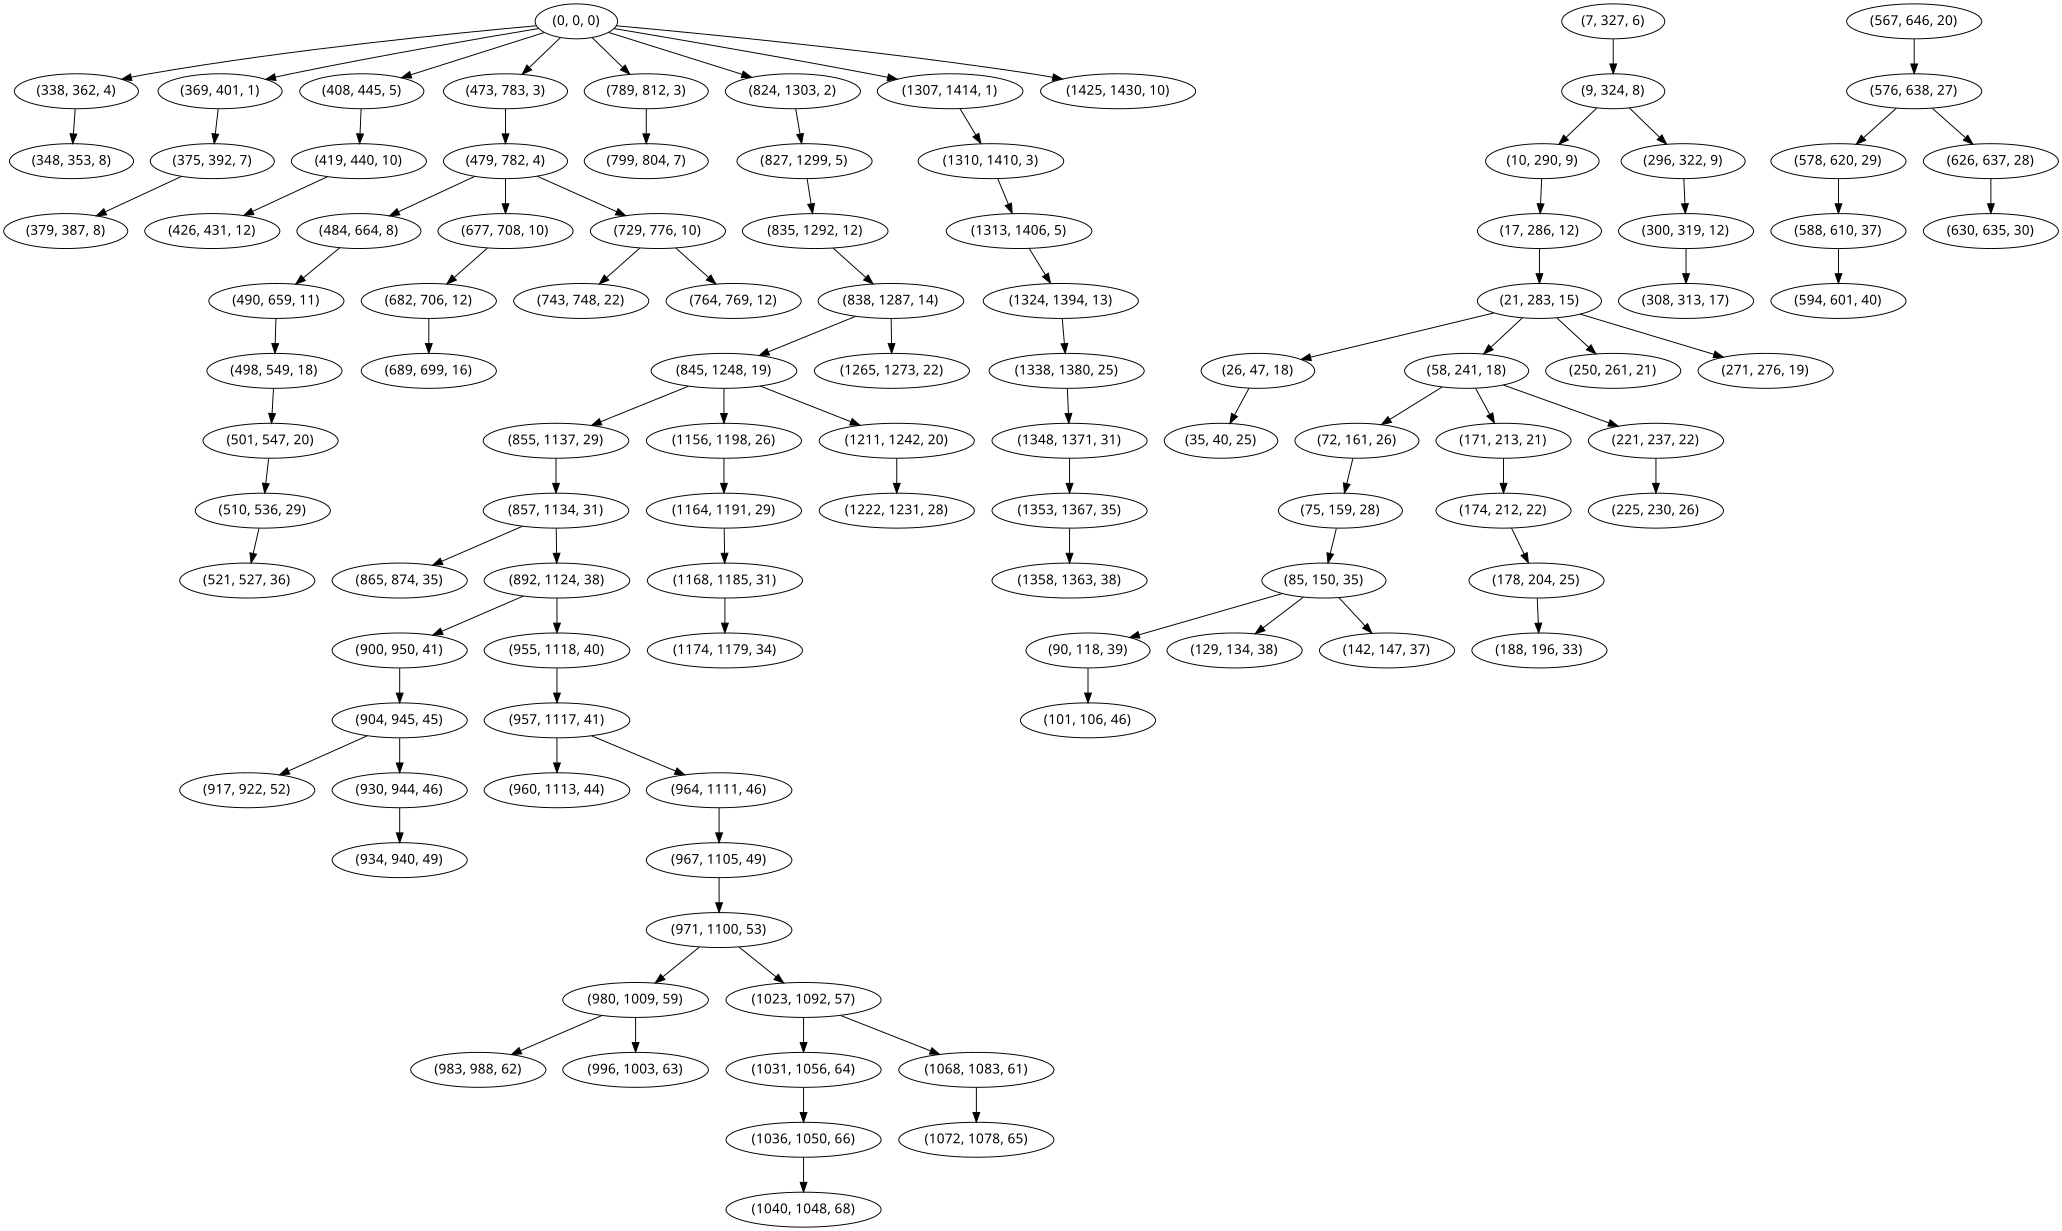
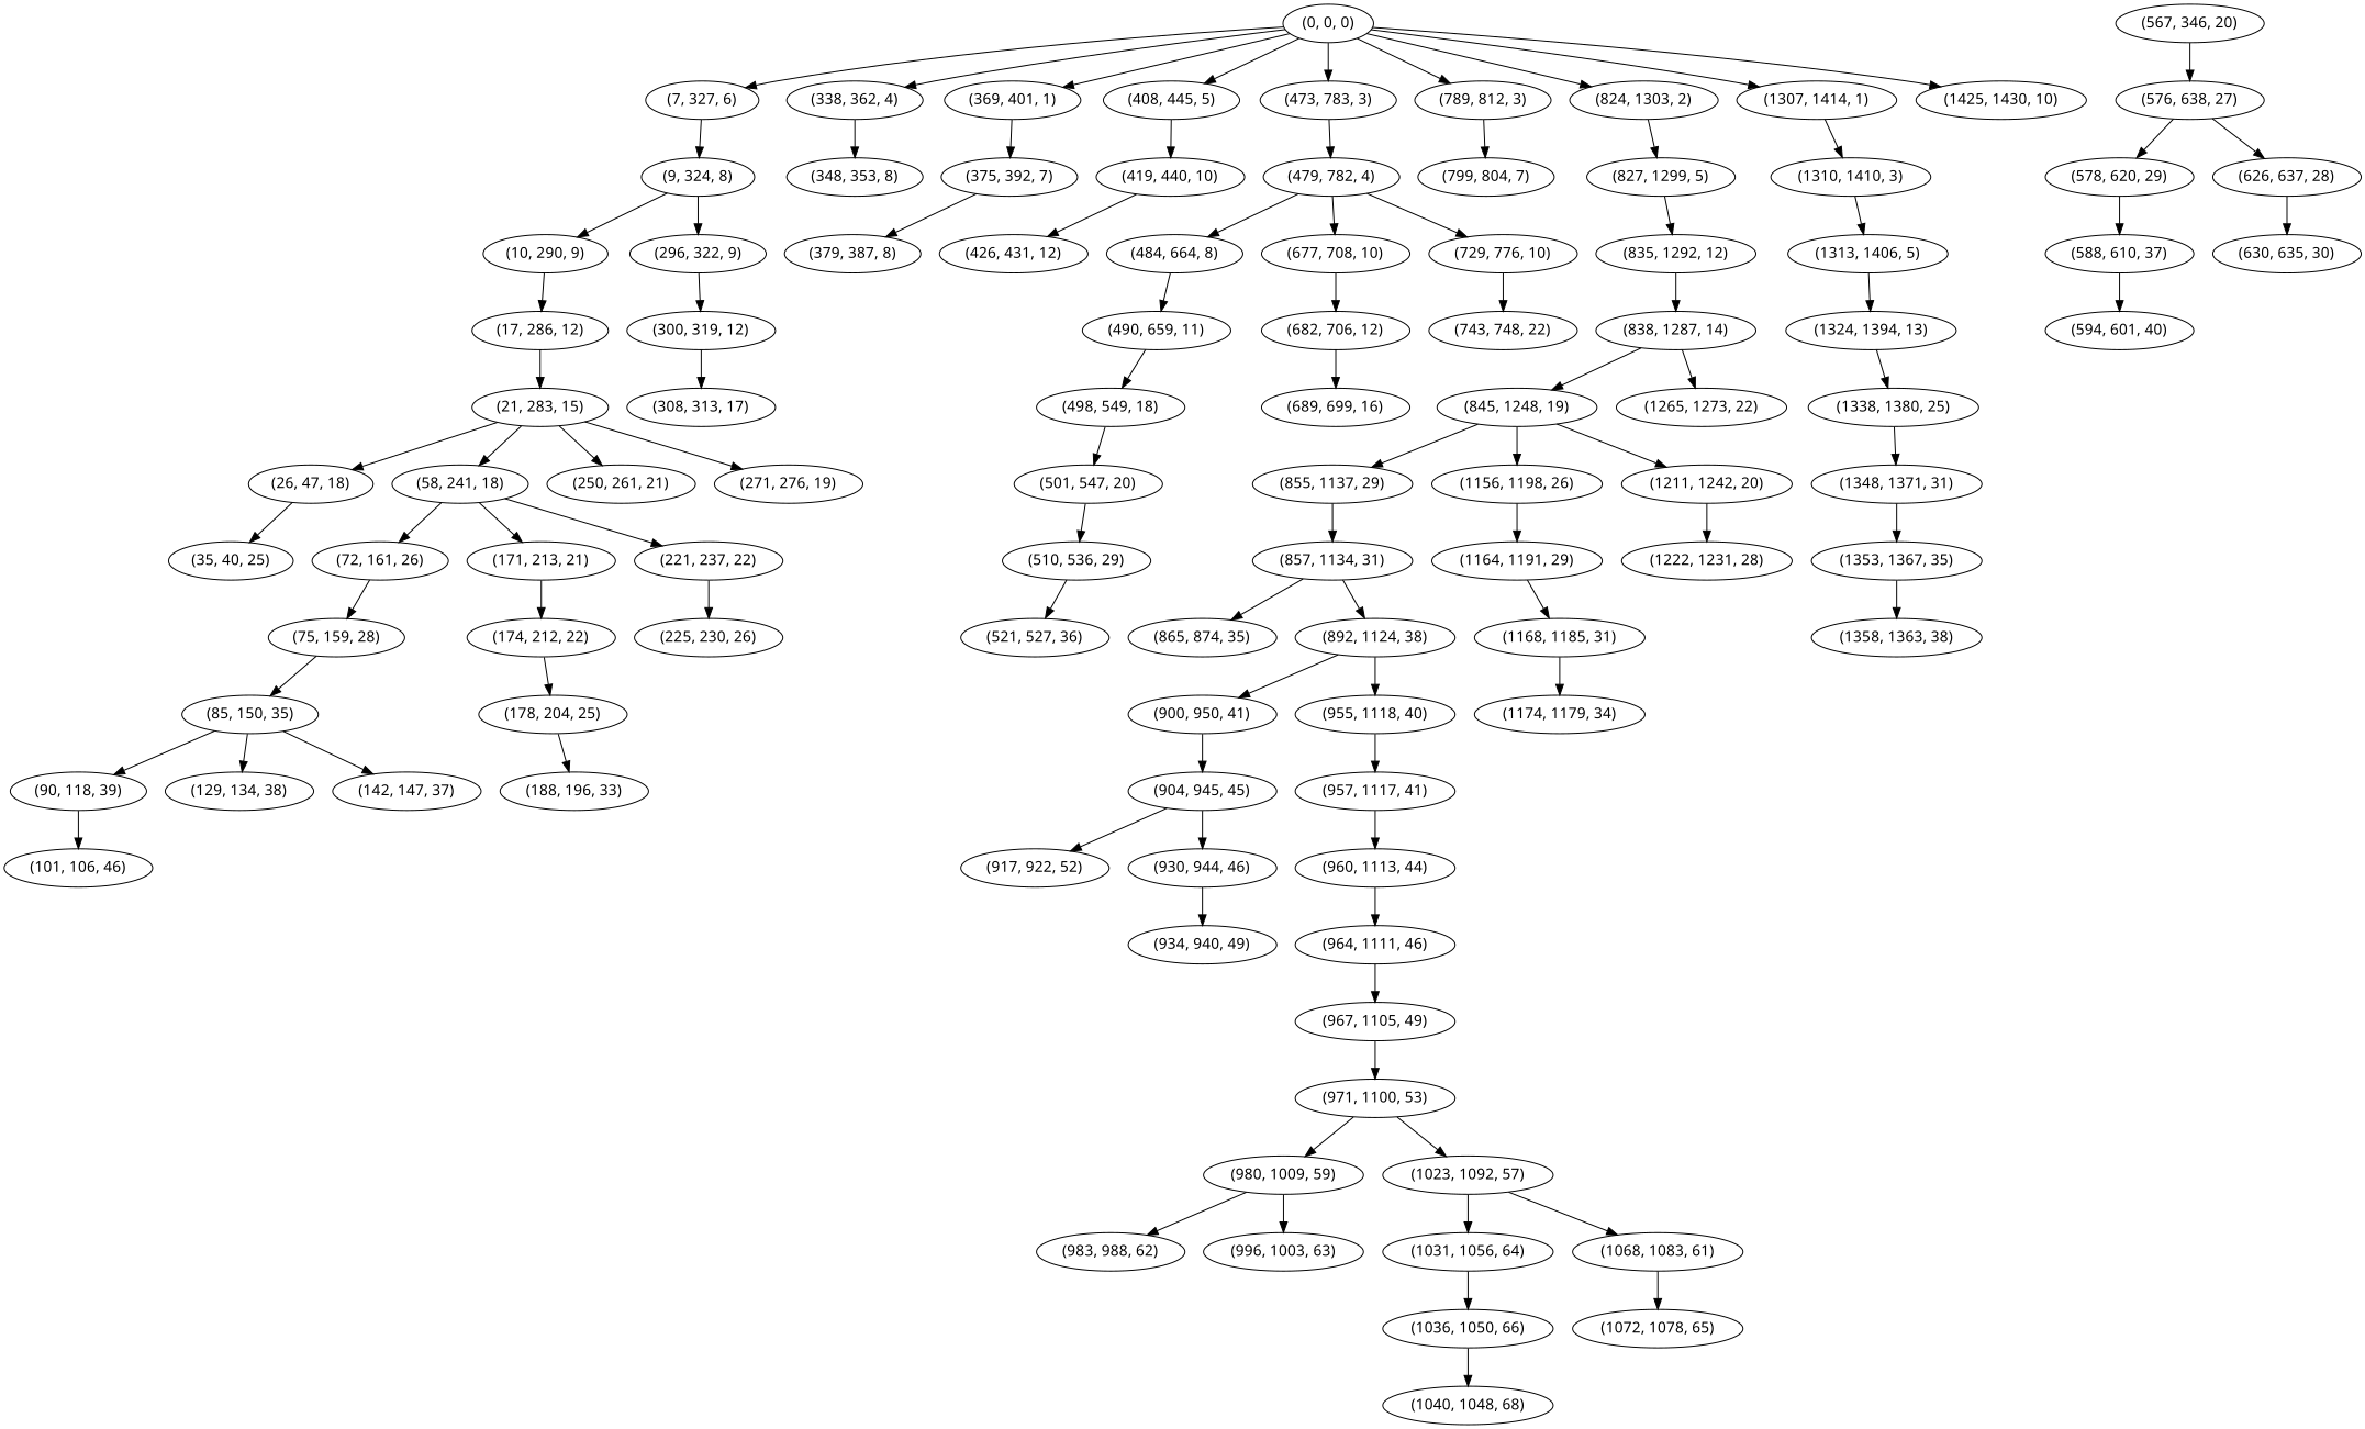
  digraph {
    fontname="Noto Sans"
    node [fontname="Noto Sans"]
    edge [fontname="Noto Sans"]
    "(0, 0, 0)"
    "(7, 327, 6)"
    "(338, 362, 4)"
    "(369, 401, 1)"
    "(408, 445, 5)"
    "(473, 783, 3)"
    "(789, 812, 3)"
    "(824, 1303, 2)"
    "(1307, 1414, 1)"
    "(1425, 1430, 10)"
    "(9, 324, 8)"
    "(348, 353, 8)"
    "(375, 392, 7)"
    "(419, 440, 10)"
    "(479, 782, 4)"
    "(799, 804, 7)"
    "(827, 1299, 5)"
    "(1310, 1410, 3)"
    "(10, 290, 9)"
    "(296, 322, 9)"
    "(17, 286, 12)"
    "(300, 319, 12)"
    "(21, 283, 15)"
    "(26, 47, 18)"
    "(58, 241, 18)"
    "(250, 261, 21)"
    "(271, 276, 19)"
    "(35, 40, 25)"
    "(72, 161, 26)"
    "(171, 213, 21)"
    "(221, 237, 22)"
    "(75, 159, 28)"
    "(174, 212, 22)"
    "(225, 230, 26)"
    "(85, 150, 35)"
    "(90, 118, 39)"
    "(129, 134, 38)"
    "(142, 147, 37)"
    "(101, 106, 46)"
    "(178, 204, 25)"
    "(188, 196, 33)"
    "(308, 313, 17)"
    "(379, 387, 8)"
    "(426, 431, 12)"
    "(484, 664, 8)"
    "(677, 708, 10)"
    "(729, 776, 10)"
    "(490, 659, 11)"
    "(682, 706, 12)"
    "(743, 748, 22)"
-   "(764, 769, 12)"
    "(498, 549, 18)"
    "(501, 547, 20)"
    "(510, 536, 29)"
    "(521, 527, 36)"
-   "(567, 646, 20)"
+   "(567, 646, 20)" [label="(567, 346, 20)"]
    "(576, 638, 27)"
    "(578, 620, 29)"
    "(626, 637, 28)"
    "(588, 610, 37)"
    "(630, 635, 30)"
    "(594, 601, 40)"
    "(689, 699, 16)"
    "(835, 1292, 12)"
    "(838, 1287, 14)"
    "(845, 1248, 19)"
    "(1265, 1273, 22)"
    "(855, 1137, 29)"
    "(1156, 1198, 26)"
    "(1211, 1242, 20)"
    "(857, 1134, 31)"
    "(1164, 1191, 29)"
    "(1222, 1231, 28)"
    "(865, 874, 35)"
    "(892, 1124, 38)"
    "(900, 950, 41)"
    "(955, 1118, 40)"
    "(904, 945, 45)"
    "(957, 1117, 41)"
    "(917, 922, 52)"
    "(930, 944, 46)"
    "(934, 940, 49)"
    "(960, 1113, 44)"
    "(964, 1111, 46)"
    "(967, 1105, 49)"
    "(971, 1100, 53)"
    "(980, 1009, 59)"
    "(1023, 1092, 57)"
    "(983, 988, 62)"
    "(996, 1003, 63)"
    "(1031, 1056, 64)"
    "(1068, 1083, 61)"
    "(1036, 1050, 66)"
    "(1072, 1078, 65)"
    "(1040, 1048, 68)"
    "(1168, 1185, 31)"
    "(1174, 1179, 34)"
    "(1313, 1406, 5)"
    "(1324, 1394, 13)"
    "(1338, 1380, 25)"
    "(1348, 1371, 31)"
    "(1353, 1367, 35)"
    "(1358, 1363, 38)"
+   "(0, 0, 0)" -> "(7, 327, 6)"
    "(0, 0, 0)" -> "(338, 362, 4)"
    "(0, 0, 0)" -> "(369, 401, 1)"
    "(0, 0, 0)" -> "(408, 445, 5)"
    "(0, 0, 0)" -> "(473, 783, 3)"
    "(0, 0, 0)" -> "(789, 812, 3)"
    "(0, 0, 0)" -> "(824, 1303, 2)"
    "(0, 0, 0)" -> "(1307, 1414, 1)"
    "(0, 0, 0)" -> "(1425, 1430, 10)"
    "(7, 327, 6)" -> "(9, 324, 8)"
    "(338, 362, 4)" -> "(348, 353, 8)"
    "(369, 401, 1)" -> "(375, 392, 7)"
    "(408, 445, 5)" -> "(419, 440, 10)"
    "(473, 783, 3)" -> "(479, 782, 4)"
    "(789, 812, 3)" -> "(799, 804, 7)"
    "(824, 1303, 2)" -> "(827, 1299, 5)"
    "(1307, 1414, 1)" -> "(1310, 1410, 3)"
    "(9, 324, 8)" -> "(10, 290, 9)"
    "(9, 324, 8)" -> "(296, 322, 9)"
    "(375, 392, 7)" -> "(379, 387, 8)"
    "(419, 440, 10)" -> "(426, 431, 12)"
    "(479, 782, 4)" -> "(484, 664, 8)"
    "(479, 782, 4)" -> "(677, 708, 10)"
    "(479, 782, 4)" -> "(729, 776, 10)"
    "(827, 1299, 5)" -> "(835, 1292, 12)"
    "(1310, 1410, 3)" -> "(1313, 1406, 5)"
    "(10, 290, 9)" -> "(17, 286, 12)"
    "(296, 322, 9)" -> "(300, 319, 12)"
    "(17, 286, 12)" -> "(21, 283, 15)"
    "(300, 319, 12)" -> "(308, 313, 17)"
    "(21, 283, 15)" -> "(26, 47, 18)"
    "(21, 283, 15)" -> "(58, 241, 18)"
    "(21, 283, 15)" -> "(250, 261, 21)"
    "(21, 283, 15)" -> "(271, 276, 19)"
    "(26, 47, 18)" -> "(35, 40, 25)"
    "(58, 241, 18)" -> "(72, 161, 26)"
    "(58, 241, 18)" -> "(171, 213, 21)"
    "(58, 241, 18)" -> "(221, 237, 22)"
    "(72, 161, 26)" -> "(75, 159, 28)"
    "(171, 213, 21)" -> "(174, 212, 22)"
    "(221, 237, 22)" -> "(225, 230, 26)"
    "(75, 159, 28)" -> "(85, 150, 35)"
    "(174, 212, 22)" -> "(178, 204, 25)"
    "(85, 150, 35)" -> "(90, 118, 39)"
    "(85, 150, 35)" -> "(129, 134, 38)"
    "(85, 150, 35)" -> "(142, 147, 37)"
    "(90, 118, 39)" -> "(101, 106, 46)"
    "(178, 204, 25)" -> "(188, 196, 33)"
    "(484, 664, 8)" -> "(490, 659, 11)"
    "(677, 708, 10)" -> "(682, 706, 12)"
    "(729, 776, 10)" -> "(743, 748, 22)"
-   "(729, 776, 10)" -> "(764, 769, 12)"
    "(490, 659, 11)" -> "(498, 549, 18)"
    "(682, 706, 12)" -> "(689, 699, 16)"
    "(498, 549, 18)" -> "(501, 547, 20)"
    "(501, 547, 20)" -> "(510, 536, 29)"
    "(510, 536, 29)" -> "(521, 527, 36)"
    "(567, 646, 20)" -> "(576, 638, 27)"
    "(576, 638, 27)" -> "(578, 620, 29)"
    "(576, 638, 27)" -> "(626, 637, 28)"
    "(578, 620, 29)" -> "(588, 610, 37)"
    "(626, 637, 28)" -> "(630, 635, 30)"
    "(588, 610, 37)" -> "(594, 601, 40)"
    "(835, 1292, 12)" -> "(838, 1287, 14)"
    "(838, 1287, 14)" -> "(845, 1248, 19)"
    "(838, 1287, 14)" -> "(1265, 1273, 22)"
    "(845, 1248, 19)" -> "(855, 1137, 29)"
    "(845, 1248, 19)" -> "(1156, 1198, 26)"
    "(845, 1248, 19)" -> "(1211, 1242, 20)"
    "(855, 1137, 29)" -> "(857, 1134, 31)"
    "(1156, 1198, 26)" -> "(1164, 1191, 29)"
    "(1211, 1242, 20)" -> "(1222, 1231, 28)"
    "(857, 1134, 31)" -> "(865, 874, 35)"
    "(857, 1134, 31)" -> "(892, 1124, 38)"
    "(1164, 1191, 29)" -> "(1168, 1185, 31)"
    "(892, 1124, 38)" -> "(900, 950, 41)"
    "(892, 1124, 38)" -> "(955, 1118, 40)"
    "(900, 950, 41)" -> "(904, 945, 45)"
    "(955, 1118, 40)" -> "(957, 1117, 41)"
    "(904, 945, 45)" -> "(917, 922, 52)"
    "(904, 945, 45)" -> "(930, 944, 46)"
    "(957, 1117, 41)" -> "(960, 1113, 44)"
    "(930, 944, 46)" -> "(934, 940, 49)"
-   "(957, 1117, 41)" -> "(964, 1111, 46)"
+   "(960, 1113, 44)" -> "(964, 1111, 46)"
    "(964, 1111, 46)" -> "(967, 1105, 49)"
    "(967, 1105, 49)" -> "(971, 1100, 53)"
    "(971, 1100, 53)" -> "(980, 1009, 59)"
    "(971, 1100, 53)" -> "(1023, 1092, 57)"
    "(980, 1009, 59)" -> "(983, 988, 62)"
    "(980, 1009, 59)" -> "(996, 1003, 63)"
    "(1023, 1092, 57)" -> "(1031, 1056, 64)"
    "(1023, 1092, 57)" -> "(1068, 1083, 61)"
    "(1031, 1056, 64)" -> "(1036, 1050, 66)"
    "(1068, 1083, 61)" -> "(1072, 1078, 65)"
    "(1036, 1050, 66)" -> "(1040, 1048, 68)"
    "(1168, 1185, 31)" -> "(1174, 1179, 34)"
    "(1313, 1406, 5)" -> "(1324, 1394, 13)"
    "(1324, 1394, 13)" -> "(1338, 1380, 25)"
    "(1338, 1380, 25)" -> "(1348, 1371, 31)"
    "(1348, 1371, 31)" -> "(1353, 1367, 35)"
    "(1353, 1367, 35)" -> "(1358, 1363, 38)"
  }
